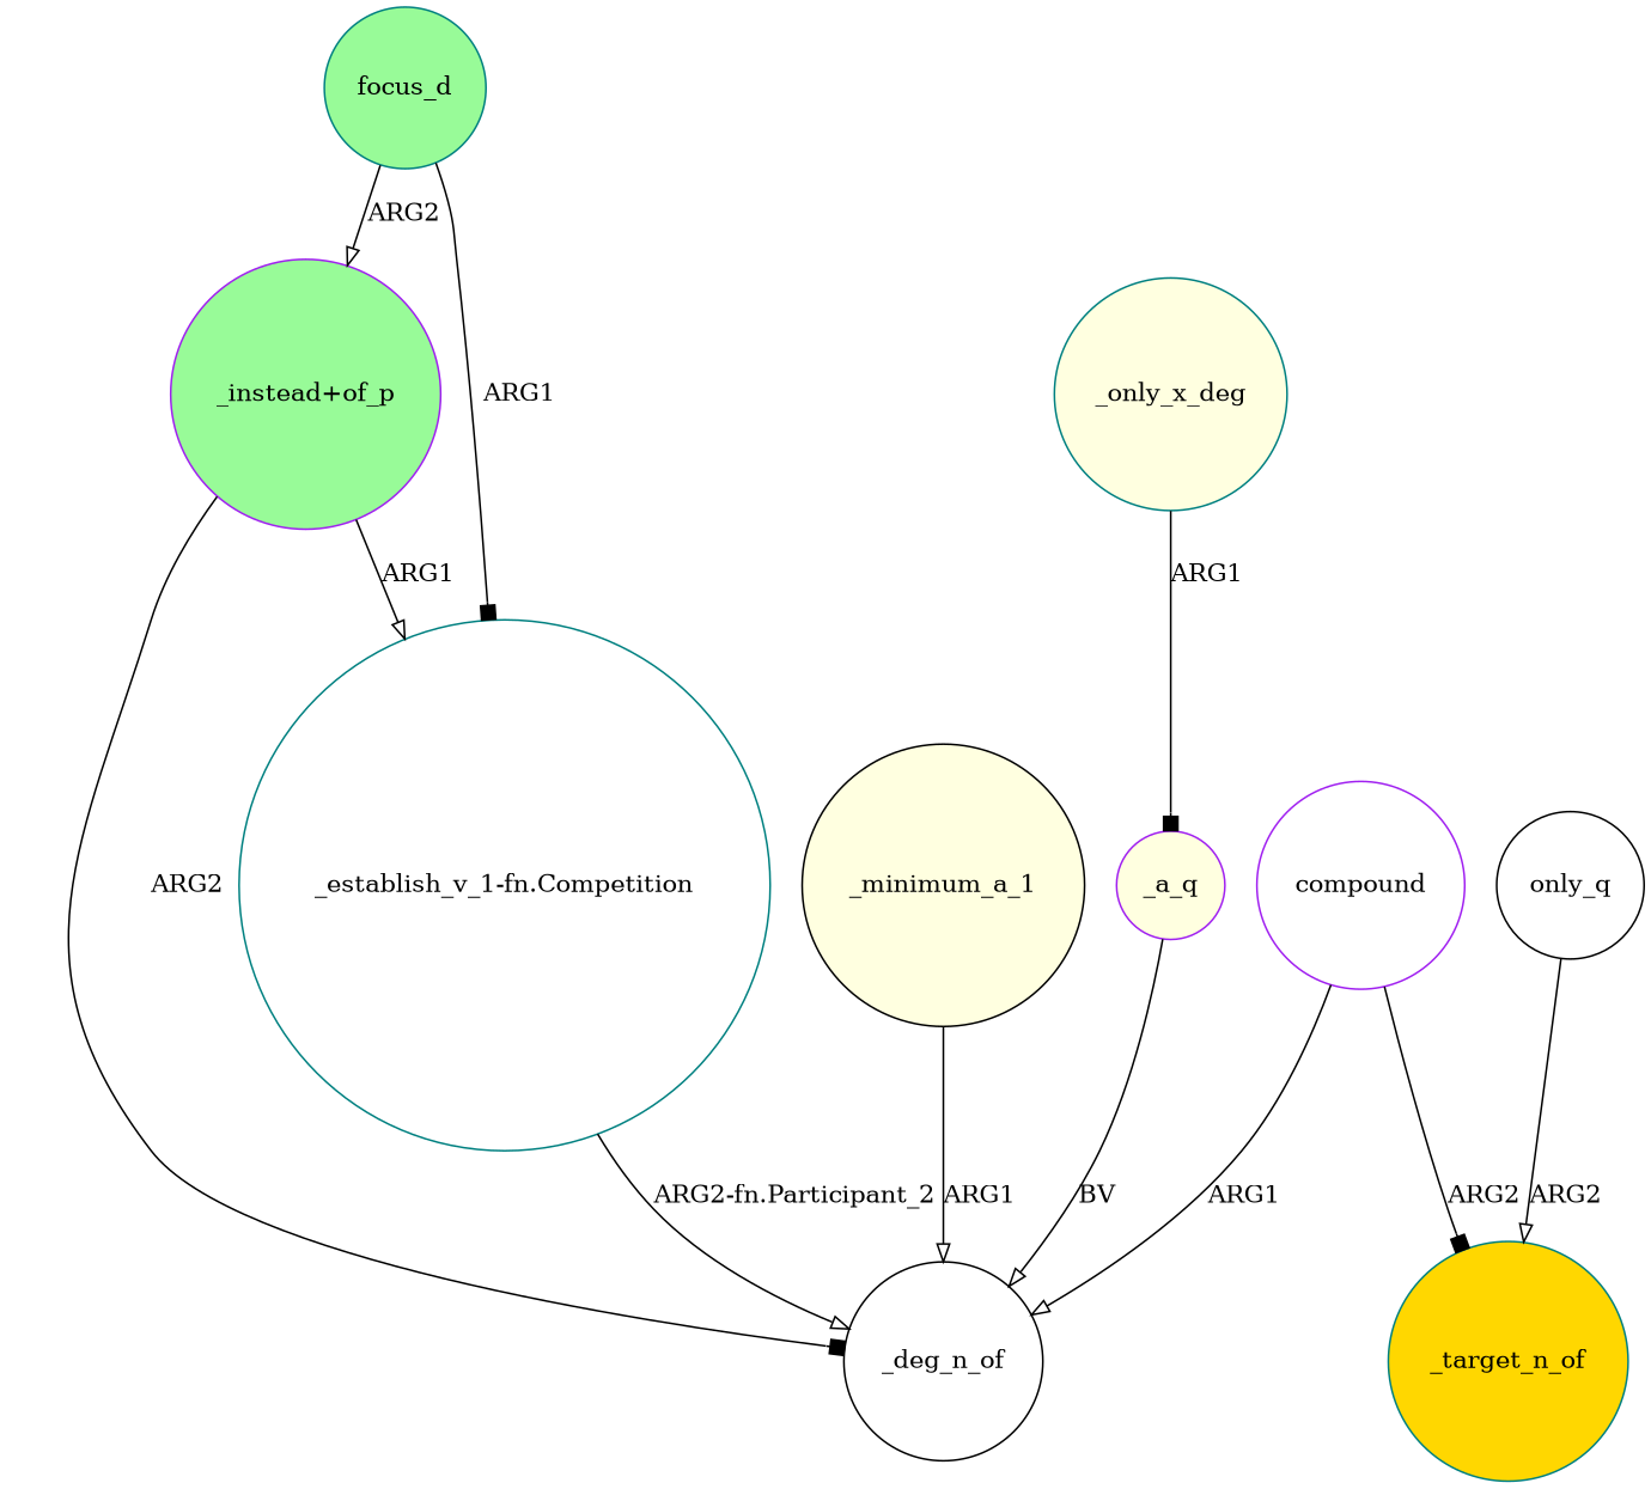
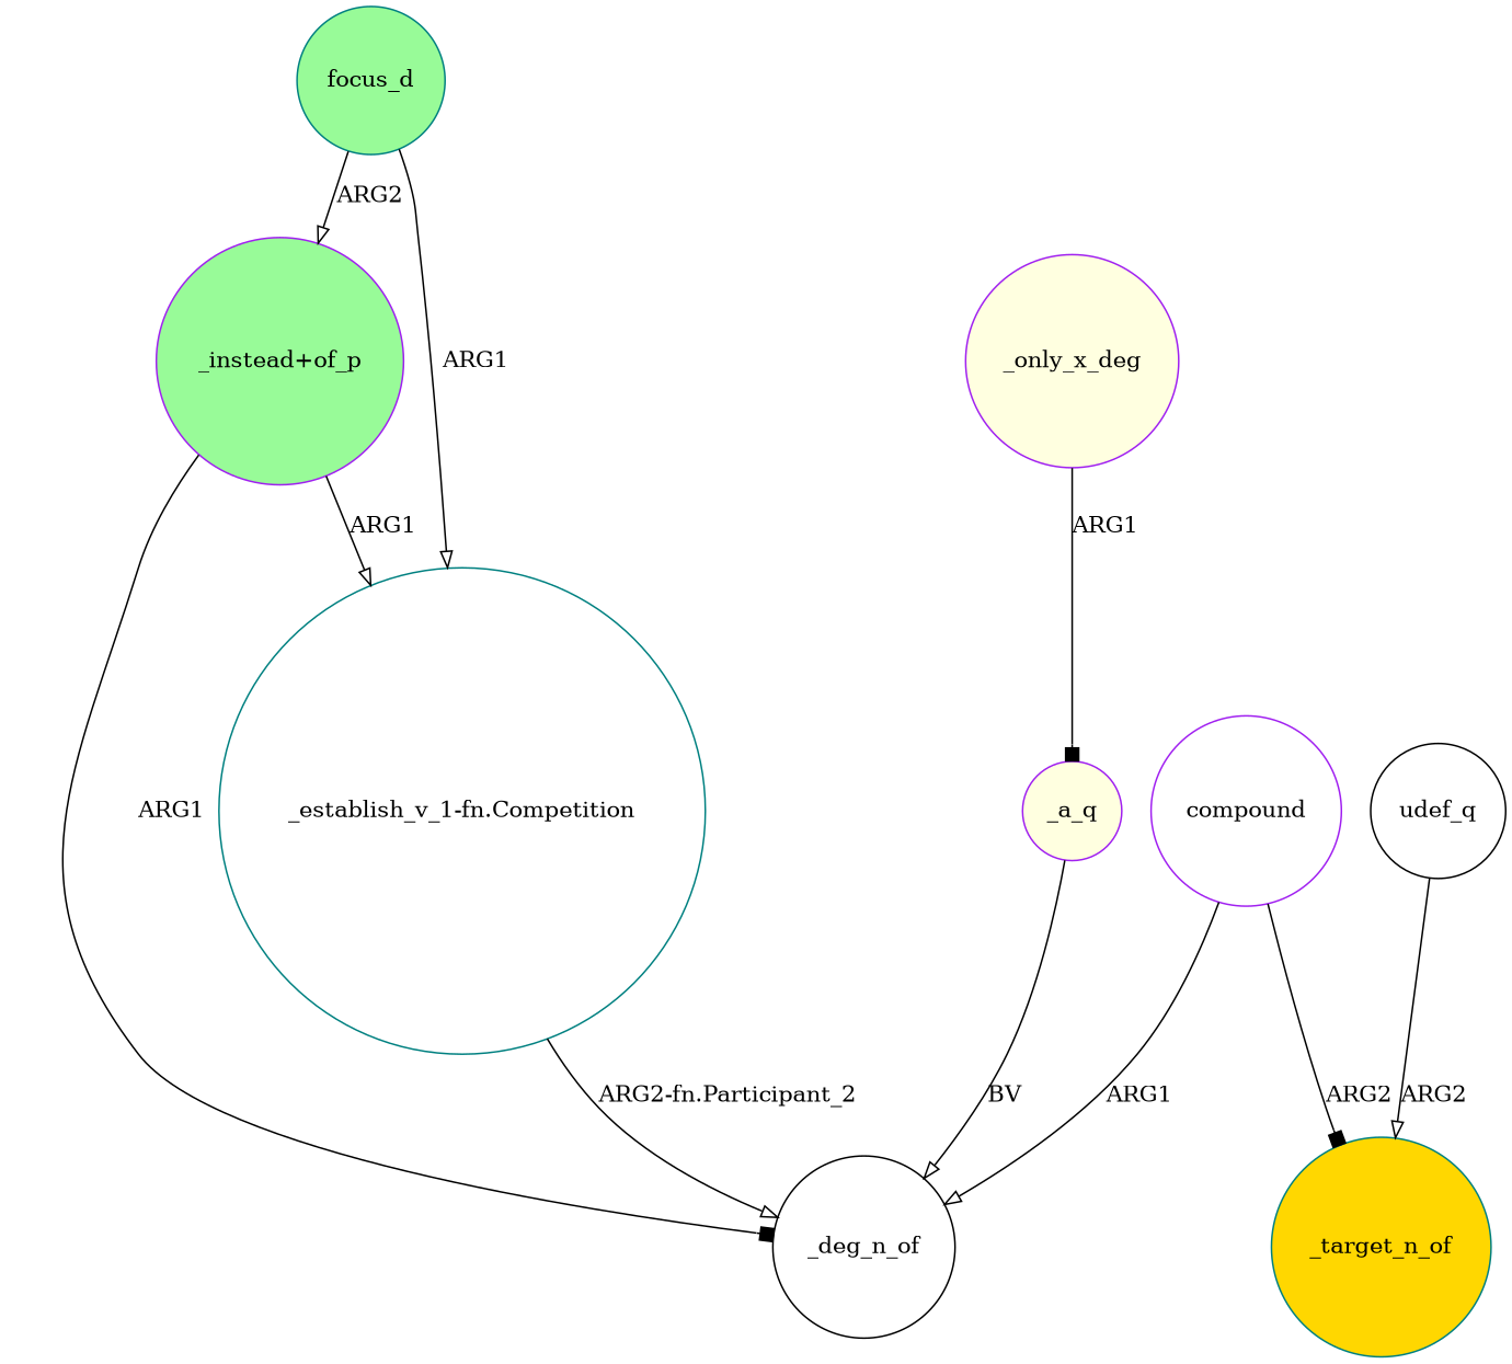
  digraph {
    node [color=purple fillcolor=white shape=circle style=filled]
    edge [arrowhead=onormal]
    _target_n_of [color=teal fillcolor=gold]
    compound
    n3 [color=black label=_deg_n_of]
    "_instead+of_p" [fillcolor=palegreen]
    "_establish_v_1-fn.Competition" [color=teal]
-   udef_q [color=black label=only_q]
+   udef_q [color=black]
    focus_d [color=teal fillcolor=palegreen]
-   _minimum_a_1 [color=black fillcolor=lightyellow]
    _a_q [fillcolor=lightyellow]
-   _only_x_deg [color=teal fillcolor=lightyellow]
+   _only_x_deg [fillcolor=lightyellow]
    compound -> _target_n_of [arrowhead=box label=ARG2]
    compound -> n3 [label=ARG1]
-   "_instead+of_p" -> n3 [arrowhead=box label=ARG2]
+   "_instead+of_p" -> n3 [arrowhead=box label=ARG1]
    "_instead+of_p" -> "_establish_v_1-fn.Competition" [label=ARG1]
    "_establish_v_1-fn.Competition" -> n3 [label="ARG2-fn.Participant_2"]
    udef_q -> _target_n_of [label=ARG2]
    focus_d -> "_instead+of_p" [label=ARG2]
-   focus_d -> "_establish_v_1-fn.Competition" [arrowhead=box label=ARG1]
-   _minimum_a_1 -> n3 [label=ARG1]
+   focus_d -> "_establish_v_1-fn.Competition" [label=ARG1]
    _a_q -> n3 [label=BV]
    _only_x_deg -> _a_q [arrowhead=box label=ARG1]
  }
